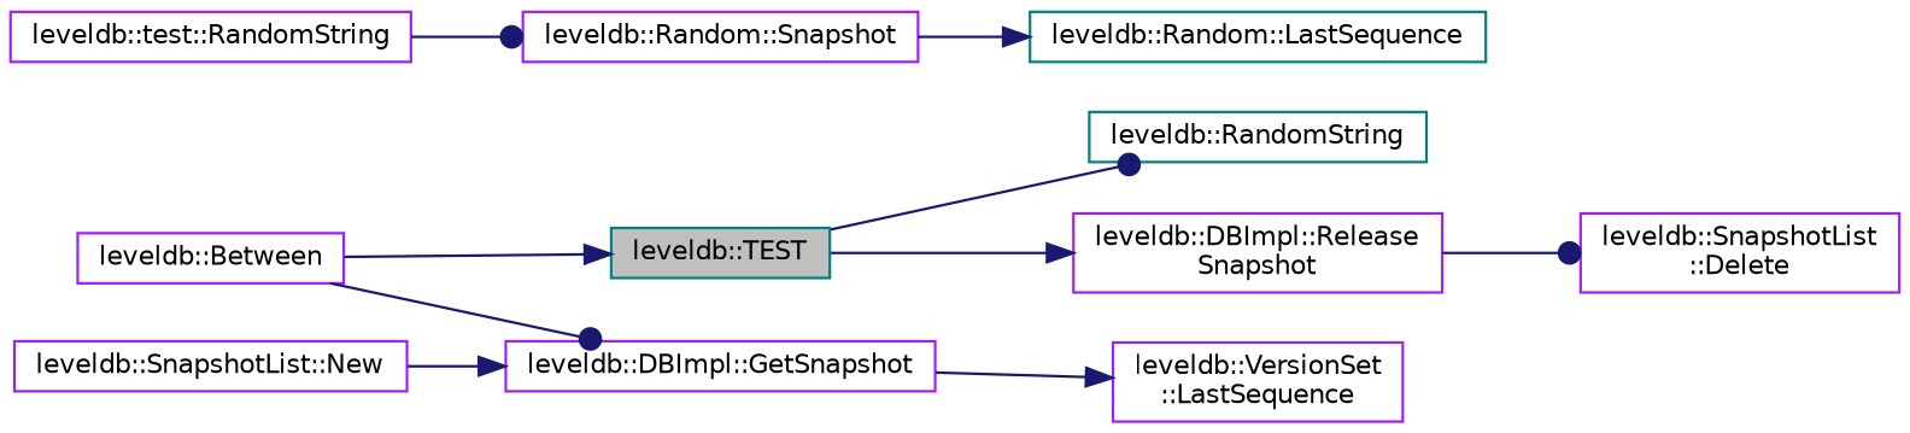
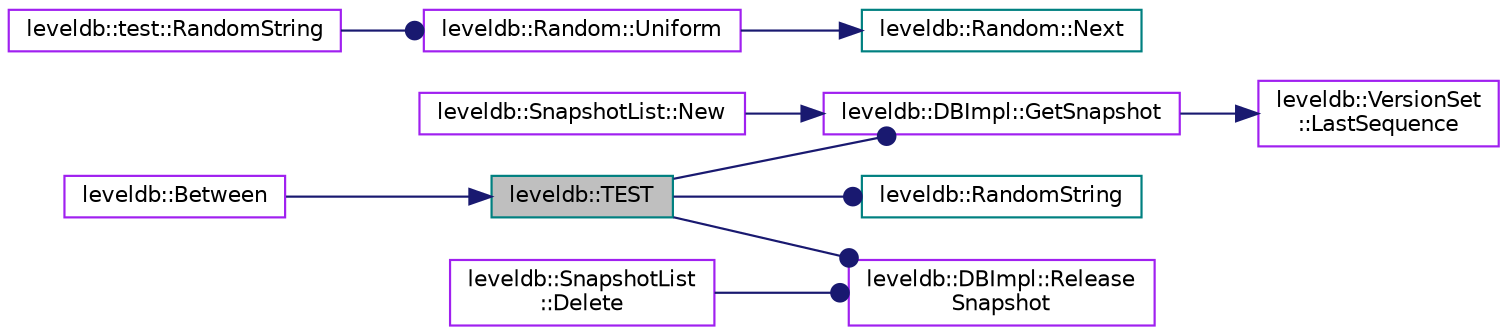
  digraph {
    rankdir=LR
    node [color=purple fillcolor=white fontname=Helvetica fontsize=10 shape=record style=filled]
    edge [arrowhead=dot color=midnightblue fontname=Helvetica fontsize=10 labelfontname=Helvetica labelfontsize=10 style=solid]
    n1 [color=teal fillcolor=grey75 fontcolor=black height=0.2 label="leveldb::TEST" width=0.4]
    n2 [color=teal height=0.2 label="leveldb::RandomString" width=0.4]
    n3 [height=0.2 label="leveldb::DBImpl::GetSnapshot" width=0.4]
    n4 [height=0.2 label="leveldb::DBImpl::Release\lSnapshot" width=0.4]
    n5 [height=0.2 label="leveldb::VersionSet\l::LastSequence" width=0.4]
    n6 [height=0.2 label="leveldb::Between" width=0.4]
    n7 [height=0.2 label="leveldb::SnapshotList\l::Delete" width=0.4]
    n8 [height=0.2 label="leveldb::test::RandomString" width=0.4]
-   n9 [height=0.2 label="leveldb::Random::Snapshot" width=0.4]
-   n10 [color=teal height=0.2 label="leveldb::Random::LastSequence" width=0.4]
+   n9 [height=0.2 label="leveldb::Random::Uniform" width=0.4]
+   n10 [color=teal height=0.2 label="leveldb::Random::Next" width=0.4]
    n11 [height=0.2 label="leveldb::SnapshotList::New" width=0.4]
    n1 -> n2
-   n6 -> n3
-   n1 -> n4 [arrowhead=normal]
+   n1 -> n3
+   n1 -> n4
    n3 -> n5 [arrowhead=normal]
-   n4 -> n7
+   n7 -> n4
    n6 -> n1 [arrowhead=normal]
    n8 -> n9
    n9 -> n10 [arrowhead=normal]
    n11 -> n3 [arrowhead=normal]
  }
